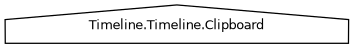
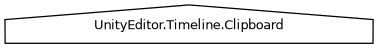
  digraph {
    rankdir=LR
-   n1 [color=black fillcolor=white fontname=Helvetica fontsize=10 height=0.2 label="Timeline.Timeline.Clipboard" shape=house style=filled width=0.4]
+   n1 [color=black fillcolor=white fontname=Helvetica fontsize=10 height=0.2 label="UnityEditor.Timeline.Clipboard" shape=house style=filled width=0.4]
  }
